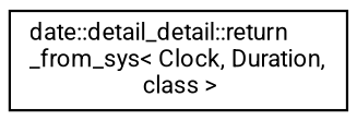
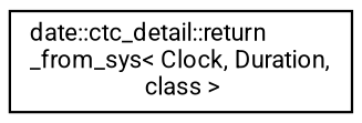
  digraph {
    rankdir=TB
    fontname=Roboto
-   n1 [color=black fillcolor=white fontname=Roboto fontsize=10 height=0.2 label="date::detail_detail::return\l_from_sys\< Clock, Duration,\l class \>" shape=record style=filled width=0.4]
+   n1 [color=black fillcolor=white fontname=Roboto fontsize=10 height=0.2 label="date::ctc_detail::return\l_from_sys\< Clock, Duration,\l class \>" shape=record style=filled width=0.4]
  }
